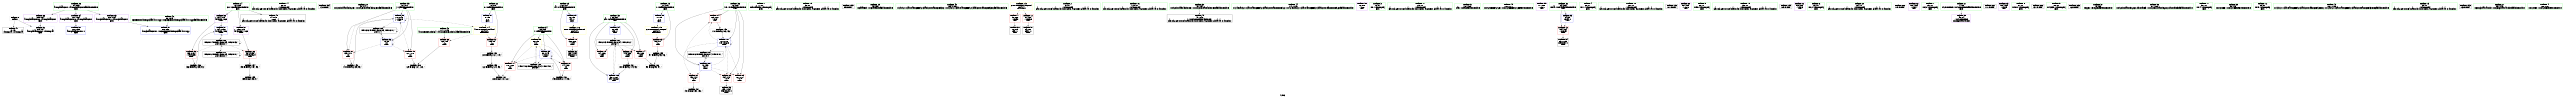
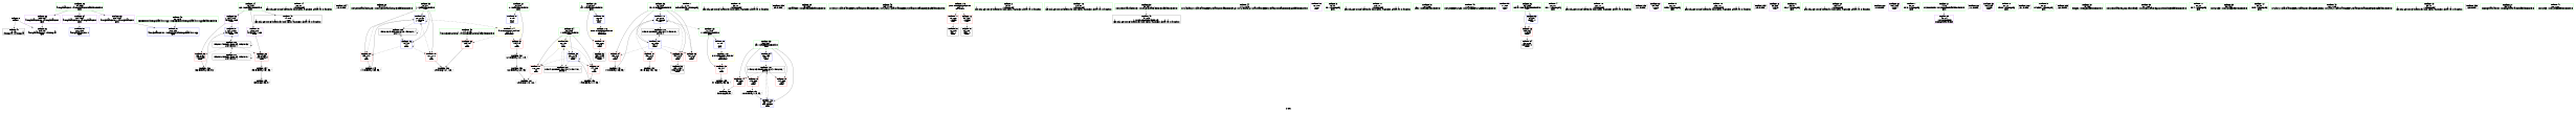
  digraph {
    label=SVFG
    node [color=green shape=record]
    edge [style=solid]
    n1 [color=grey label="{NodeID: 0\nNullPtr}"]
    n2 [color=black label="{NodeID: 47\n2\<--3\ndummyVal\<--dummyVal\n}"]
    n3 [color=blue label="{NodeID: 92\n219\<--3\nllvm.global_ctors_2\<--dummyVal\nGlob }" style=dotted]
    n4 [color=blue label="{NodeID: 97\n134\<--136\narrayidx\<--inc\nmain\n}"]
    n5 [color=black label="{NodeID: 166\nMR_20V_4 = PHI(MR_20V_5, MR_20V_3, )\npts\{150000 \}\n}"]
    n6 [color=red label="{NodeID: 85\n135\<--134\n\<--arrayidx\nmain\n}"]
    n7 [color=red label="{NodeID: 86\n157\<--156\n\<--arrayidx24\nmain\n}"]
    n8 [color=black label="{NodeID: 171\nMR_20V_2 = PHI(MR_20V_3, MR_20V_1, )\npts\{150000 \}\n}"]
    n9 [color=grey label="{NodeID: 156\n136 = Binary(135, 93, )\n}"]
    n10 [color=grey label="{NodeID: 154\n158 = Binary(157, 93, )\n}"]
    n11 [label="{NodeID: 14\n86\<--1\n\<--dummyObj\nCan only get source location for instruction, argument, global var or function.}"]
    n12 [color=black label="{NodeID: 194\n173 = PHI()\n}"]
    n13 [label="{NodeID: 28\n43\<--44\n_ZNSt8ios_base4InitC1Ev\<--_ZNSt8ios_base4InitC1Ev_field_insensitive\n}"]
    n14 [label="{NodeID: 42\n114\<--115\nllvm.memset.p0i8.i64\<--llvm.memset.p0i8.i64_field_insensitive\n}"]
    n15 [color=red label="{NodeID: 68\n128\<--8\n\<--n\nmain\n}"]
    n16 [color=purple label="{NodeID: 56\n134\<--13\narrayidx\<--cnt\nmain\n}"]
    n17 [color=grey label="{NodeID: 153\n122 = Binary(120, 93, )\n}"]
    n18 [color=grey label="{NodeID: 161\n123 = cmp(118, 122, )\n}"]
    n19 [color=red label="{NodeID: 70\n132\<--16\n\<--val\nmain\n}"]
    n20 [color=black label="{NodeID: 52\n133\<--132\nidxprom\<--\nmain\n}"]
    n21 [color=black label="{NodeID: 167\nMR_12V_3 = PHI(MR_12V_4, MR_12V_2, )\npts\{67 \}\n}"]
    n22 [color=red label="{NodeID: 74\n95\<--66\n\<--cas\nmain\n}"]
    n23 [color=red label="{NodeID: 75\n104\<--66\n\<--cas\nmain\n}"]
    n24 [color=red label="{NodeID: 76\n179\<--66\n\<--cas\nmain\n}"]
    n25 [color=blue label="{NodeID: 102\n66\<--180\ncas\<--inc32\nmain\n}"]
    n26 [color=grey label="{NodeID: 160\n98 = cmp(95, 97, )\n}"]
    n27 [color=grey label="{NodeID: 151\n180 = Binary(179, 93, )\n}"]
    n28 [color=red label="{NodeID: 84\n169\<--72\n\<--i19\nmain\n}"]
    n29 [color=grey label="{NodeID: 148\n170 = Binary(169, 93, )\n}"]
    n30 [color=blue label="{NodeID: 101\n72\<--170\ni19\<--inc28\nmain\n}"]
    n31 [color=red label="{NodeID: 81\n150\<--72\n\<--i19\nmain\n}"]
    n32 [color=red label="{NodeID: 82\n154\<--72\n\<--i19\nmain\n}"]
    n33 [color=red label="{NodeID: 83\n161\<--72\n\<--i19\nmain\n}"]
    n34 [color=black label="{NodeID: 170\nMR_18V_2 = PHI(MR_18V_4, MR_18V_1, )\npts\{73 \}\n}"]
    n35 [label="{NodeID: 1\n7\<--1\n__dso_handle\<--dummyObj\nGlob }"]
    n36 [color=blue label="{NodeID: 98\n70\<--140\nj\<--inc15\nmain\n}"]
    n37 [color=red label="{NodeID: 79\n127\<--70\n\<--j\nmain\n}"]
    n38 [color=red label="{NodeID: 80\n139\<--70\n\<--j\nmain\n}"]
    n39 [color=black label="{NodeID: 169\nMR_16V_2 = PHI(MR_16V_3, MR_16V_1, )\npts\{71 \}\n}"]
    n40 [color=yellow label="{NodeID: 174\n4V_1 = ENCHI(MR_4V_0)\npts\{10 \}\nFun[main]}" style=double]
    n41 [color=grey label="{NodeID: 158\n129 = cmp(127, 128, )\n}"]
    n42 [color=grey label="{NodeID: 149\n140 = Binary(139, 93, )\n}"]
    n43 [color=blue label="{NodeID: 96\n70\<--9\nj\<--\nmain\n}"]
    n44 [label="{NodeID: 15\n93\<--1\n\<--dummyObj\nCan only get source location for instruction, argument, global var or function.}"]
    n45 [color=black label="{NodeID: 195\n85 = PHI()\n}"]
    n46 [label="{NodeID: 29\n49\<--50\n__cxa_atexit\<--__cxa_atexit_field_insensitive\n}"]
    n47 [label="{NodeID: 43\n165\<--166\n_ZStlsISt11char_traitsIcEERSt13basic_ostreamIcT_ES5_c\<--_ZStlsISt11char_traitsIcEERSt13basic_ostreamIcT_ES5_c_field_insensitive\n}"]
    n48 [color=purple label="{NodeID: 57\n156\<--13\narrayidx24\<--cnt\nmain\n}"]
    n49 [color=grey label="{NodeID: 159\n159 = cmp(158, 9, )\n}"]
    n50 [color=red label="{NodeID: 71\n75\<--22\n\<--stdin\nmain\n}"]
    n51 [color=black label="{NodeID: 50\n78\<--75\ncall\<--\nmain\n}"]
    n52 [color=black label="{NodeID: 168\nMR_14V_2 = PHI(MR_14V_4, MR_14V_1, )\npts\{69 \}\n}"]
    n53 [color=yellow label="{NodeID: 95\n68\<--9\ni\<--\nmain\n}"]
    n54 [color=blue label="{NodeID: 99\n68\<--145\ni\<--inc17\nmain\n}"]
    n55 [color=red label="{NodeID: 77\n118\<--68\n\<--i\nmain\n}"]
    n56 [color=red label="{NodeID: 78\n144\<--68\n\<--i\nmain\n}"]
    n57 [color=grey label="{NodeID: 150\n145 = Binary(144, 93, )\n}"]
    n58 [label="{NodeID: 2\n9\<--1\n\<--dummyObj\nCan only get source location for instruction, argument, global var or function.}"]
    n59 [label="{NodeID: 16\n112\<--1\n\<--dummyObj\nCan only get source location for instruction, argument, global var or function.}"]
    n60 [label="{NodeID: 30\n48\<--54\n_ZNSt8ios_base4InitD1Ev\<--_ZNSt8ios_base4InitD1Ev_field_insensitive\n}"]
    n61 [color=black label="{NodeID: 49\n47\<--48\n\<--_ZNSt8ios_base4InitD1Ev\nCan only get source location for instruction, argument, global var or function.}"]
    n62 [label="{NodeID: 44\n174\<--175\n_ZSt4endlIcSt11char_traitsIcEERSt13basic_ostreamIT_T0_ES6_\<--_ZSt4endlIcSt11char_traitsIcEERSt13basic_ostreamIT_T0_ES6__field_insensitive\n}"]
    n63 [color=purple label="{NodeID: 58\n76\<--18\n\<--.str\nmain\n}"]
    n64 [color=grey label="{NodeID: 155\n97 = Binary(93, 96, )\n}"]
    n65 [color=red label="{NodeID: 72\n81\<--27\n\<--stdout\nmain\n}"]
    n66 [color=black label="{NodeID: 51\n84\<--81\ncall1\<--\nmain\n}"]
    n67 [label="{NodeID: 3\n18\<--1\n.str\<--dummyObj\nGlob }"]
    n68 [color=blue label="{NodeID: 100\n72\<--93\ni19\<--\nmain\n}"]
    n69 [color=grey label="{NodeID: 157\n151 = cmp(150, 152, )\n}"]
    n70 [color=black label="{NodeID: 53\n155\<--154\nidxprom23\<--\nmain\n}"]
    n71 [label="{NodeID: 17\n113\<--1\n\<--dummyObj\nCan only get source location for instruction, argument, global var or function.}"]
    n72 [label="{NodeID: 31\n61\<--62\nmain\<--main_field_insensitive\n}"]
    n73 [label="{NodeID: 45\n176\<--177\n_ZNSolsEPFRSoS_E\<--_ZNSolsEPFRSoS_E_field_insensitive\n}"]
    n74 [color=purple label="{NodeID: 59\n77\<--20\n\<--.str.1\nmain\n}"]
    n75 [color=red label="{NodeID: 73\n183\<--64\n\<--retval\nmain\n}"]
    n76 [color=black label="{NodeID: 54\n63\<--183\nmain_ret\<--\nmain\n}"]
    n77 [color=blue label="{NodeID: 87\n8\<--9\nn\<--\nGlob }"]
    n78 [color=red label="{NodeID: 67\n119\<--8\n\<--n\nmain\n}"]
    n79 [color=grey label="{NodeID: 152\n120 = Binary(121, 119, )\n}"]
    n80 [label="{NodeID: 4\n20\<--1\n.str.1\<--dummyObj\nGlob }"]
    n81 [label="{NodeID: 18\n121\<--1\n\<--dummyObj\nCan only get source location for instruction, argument, global var or function.}"]
    n82 [color=black label="{NodeID: 198\n101 = PHI()\n}"]
    n83 [label="{NodeID: 32\n64\<--65\nretval\<--retval_field_insensitive\nmain\n}"]
    n84 [color=blue label="{NodeID: 93\n64\<--9\nretval\<--\nmain\n}"]
    n85 [label="{NodeID: 46\n36\<--213\n_GLOBAL__sub_I_ngochai94_1_1.cpp\<--_GLOBAL__sub_I_ngochai94_1_1.cpp_field_insensitive\n}"]
    n86 [color=blue label="{NodeID: 91\n218\<--36\nllvm.global_ctors_1\<--_GLOBAL__sub_I_ngochai94_1_1.cpp\nGlob }"]
    n87 [color=purple label="{NodeID: 60\n82\<--23\n\<--.str.2\nmain\n}"]
    n88 [color=blue label="{NodeID: 88\n11\<--9\nt\<--\nGlob }"]
    n89 [color=yellow label="{NodeID: 175\n6V_1 = ENCHI(MR_6V_0)\npts\{12 \}\nFun[main]}" style=double]
    n90 [color=red label="{NodeID: 69\n96\<--11\n\<--t\nmain\n}"]
    n91 [label="{NodeID: 5\n22\<--1\nstdin\<--dummyObj\nGlob }"]
    n92 [label="{NodeID: 19\n152\<--1\n\<--dummyObj\nCan only get source location for instruction, argument, global var or function.}"]
    n93 [color=black label="{NodeID: 199\n105 = PHI()\n}"]
    n94 [label="{NodeID: 33\n66\<--67\ncas\<--cas_field_insensitive\nmain\n}"]
    n95 [color=blue label="{NodeID: 94\n66\<--93\ncas\<--\nmain\n}"]
    n96 [color=purple label="{NodeID: 61\n83\<--25\n\<--.str.3\nmain\n}"]
    n97 [color=blue label="{NodeID: 89\n16\<--9\nval\<--\nGlob }"]
    n98 [color=yellow label="{NodeID: 176\n8V_1 = ENCHI(MR_8V_0)\npts\{17 \}\nFun[main]}" style=double]
    n99 [label="{NodeID: 6\n23\<--1\n.str.2\<--dummyObj\nGlob }"]
    n100 [label="{NodeID: 20\n164\<--1\n\<--dummyObj\nCan only get source location for instruction, argument, global var or function.}"]
    n101 [color=grey label="{NodeID: 200\n109 = PHI()\n}"]
    n102 [label="{NodeID: 34\n68\<--69\ni\<--i_field_insensitive\nmain\n}"]
    n103 [color=black label="{NodeID: 48\n14\<--13\n\<--cnt\nCan only get source location for instruction, argument, global var or function.}"]
    n104 [color=purple label="{NodeID: 62\n100\<--30\n\<--.str.4\nmain\n}"]
    n105 [color=yellow label="{NodeID: 173\n2V_1 = ENCHI(MR_2V_0)\npts\{1 \}\nFun[main]}" style=double]
    n106 [color=blue label="{NodeID: 90\n217\<--35\nllvm.global_ctors_0\<--\nGlob }"]
    n107 [label="{NodeID: 7\n25\<--1\n.str.3\<--dummyObj\nGlob }"]
    n108 [label="{NodeID: 21\n4\<--6\n_ZStL8__ioinit\<--_ZStL8__ioinit_field_insensitive\nGlob }"]
    n109 [color=purple label="{NodeID: 55\n45\<--4\n\<--_ZStL8__ioinit\n__cxx_global_var_init\n}"]
    n110 [color=black label="{NodeID: 201\n110 = PHI()\n}"]
    n111 [label="{NodeID: 35\n70\<--71\nj\<--j_field_insensitive\nmain\n}"]
    n112 [color=purple label="{NodeID: 63\n108\<--32\n\<--.str.5\nmain\n}"]
    n113 [label="{NodeID: 8\n27\<--1\nstdout\<--dummyObj\nGlob }"]
    n114 [label="{NodeID: 22\n8\<--10\nn\<--n_field_insensitive\nGlob }"]
    n115 [color=black label="{NodeID: 202\n131 = PHI()\n}"]
    n116 [label="{NodeID: 36\n72\<--73\ni19\<--i19_field_insensitive\nmain\n}"]
    n117 [color=purple label="{NodeID: 64\n217\<--34\nllvm.global_ctors_0\<--llvm.global_ctors\nGlob }"]
    n118 [label="{NodeID: 9\n28\<--1\n_ZSt3cin\<--dummyObj\nGlob }"]
    n119 [label="{NodeID: 23\n11\<--12\nt\<--t_field_insensitive\nGlob }"]
    n120 [color=black label="{NodeID: 203\n162 = PHI()\n}"]
    n121 [label="{NodeID: 37\n79\<--80\nfreopen\<--freopen_field_insensitive\n}"]
    n122 [color=purple label="{NodeID: 65\n218\<--34\nllvm.global_ctors_1\<--llvm.global_ctors\nGlob }"]
    n123 [label="{NodeID: 24\n13\<--15\ncnt\<--cnt_field_insensitive\nGlob }"]
    n124 [label="{NodeID: 38\n87\<--88\n_ZNSt8ios_base15sync_with_stdioEb\<--_ZNSt8ios_base15sync_with_stdioEb_field_insensitive\n}"]
    n125 [color=purple label="{NodeID: 66\n219\<--34\nllvm.global_ctors_2\<--llvm.global_ctors\nGlob }"]
    n126 [label="{NodeID: 11\n30\<--1\n.str.4\<--dummyObj\nGlob }"]
    n127 [label="{NodeID: 25\n16\<--17\nval\<--val_field_insensitive\nGlob }"]
    n128 [label="{NodeID: 39\n90\<--91\n_ZNSirsERi\<--_ZNSirsERi_field_insensitive\n}"]
    n129 [label="{NodeID: 12\n32\<--1\n.str.5\<--dummyObj\nGlob }"]
    n130 [label="{NodeID: 26\n34\<--38\nllvm.global_ctors\<--llvm.global_ctors_field_insensitive\nGlob }"]
    n131 [label="{NodeID: 40\n102\<--103\n_ZStlsISt11char_traitsIcEERSt13basic_ostreamIcT_ES5_PKc\<--_ZStlsISt11char_traitsIcEERSt13basic_ostreamIcT_ES5_PKc_field_insensitive\n}"]
    n132 [label="{NodeID: 13\n35\<--1\n\<--dummyObj\nCan only get source location for instruction, argument, global var or function.}"]
    n133 [color=black label="{NodeID: 193\n163 = PHI()\n}"]
    n134 [label="{NodeID: 27\n39\<--40\n__cxx_global_var_init\<--__cxx_global_var_init_field_insensitive\n}"]
    n135 [label="{NodeID: 41\n106\<--107\n_ZNSolsEi\<--_ZNSolsEi_field_insensitive\n}"]
    n1 -> n2
    n1 -> n3
    n4 -> n5 [style=dashed]
    n5 -> n4 [style=dashed]
    n5 -> n5 [style=dashed]
    n5 -> n6 [style=dashed]
    n5 -> n7 [style=dashed]
    n5 -> n8 [style=dashed]
    n6 -> n9
    n7 -> n10
    n8 -> n5 [style=dashed]
    n8 -> n8 [style=dashed]
    n9 -> n4
    n10 -> n49
    n14 -> n15
    n15 -> n41
    n16 -> n4
    n16 -> n6
    n17 -> n18
    n19 -> n20
    n21 -> n22 [style=dashed]
    n21 -> n23 [style=dashed]
    n21 -> n24 [style=dashed]
    n21 -> n25 [style=dashed]
    n22 -> n26
    n24 -> n27
    n25 -> n21 [style=dashed]
    n27 -> n25
    n28 -> n29
    n29 -> n30
-   n30 -> n28 [style=dashed]
+   n30 -> n119 [style=dashed]
    n30 -> n30 [style=dashed]
    n30 -> n31 [style=dashed]
    n30 -> n32 [style=dashed]
    n30 -> n33 [style=dashed]
    n30 -> n34 [style=dashed]
    n31 -> n69
    n32 -> n70
    n34 -> n68 [style=dashed]
    n36 -> n36 [style=dashed]
    n36 -> n37 [style=dashed]
    n36 -> n38 [style=dashed]
    n36 -> n39 [style=dashed]
    n36 -> n40 [style=dashed]
    n37 -> n41
    n38 -> n42
    n39 -> n39 [style=dashed]
    n39 -> n43 [style=dashed]
    n40 -> n15 [style=dashed]
    n40 -> n78 [style=dashed]
    n42 -> n36
    n43 -> n36 [style=dashed]
    n43 -> n37 [style=dashed]
    n43 -> n38 [style=dashed]
    n43 -> n39 [style=dashed]
    n43 -> n43 [style=dashed]
    n48 -> n7
    n50 -> n51
    n52 -> n53 [style=dashed]
    n53 -> n52 [style=dashed]
    n53 -> n54 [style=dashed]
    n53 -> n55 [style=dashed]
    n53 -> n56 [style=dashed]
    n54 -> n52 [style=dashed]
    n54 -> n54 [style=dashed]
    n54 -> n55 [style=dashed]
    n54 -> n56 [style=dashed]
    n55 -> n18 [style=dashed]
    n56 -> n57
    n57 -> n54
    n60 -> n61
    n64 -> n26
    n65 -> n66
    n68 -> n28 [style=dashed]
    n68 -> n30 [style=dashed]
    n68 -> n31 [style=dashed]
    n68 -> n32 [style=dashed]
    n68 -> n33 [style=dashed]
    n68 -> n34 [style=dashed]
    n75 -> n76
    n77 -> n40 [style=dashed]
    n78 -> n79
    n79 -> n17
    n83 -> n75
    n83 -> n84
    n84 -> n75 [style=dashed]
    n85 -> n86
    n88 -> n89 [style=dashed]
    n89 -> n90 [style=dashed]
    n90 -> n64
    n94 -> n22
    n94 -> n23
    n94 -> n24
    n94 -> n25
    n94 -> n95
    n95 -> n21 [style=dashed]
    n97 -> n98 [style=dashed]
    n98 -> n19 [style=dashed]
    n102 -> n53
    n102 -> n54
    n102 -> n55
    n102 -> n56
    n105 -> n50 [style=dashed]
    n105 -> n65 [style=dashed]
    n108 -> n109
    n111 -> n36
    n111 -> n37
    n111 -> n38
    n111 -> n43
    n114 -> n77
    n114 -> n78
    n116 -> n28
    n116 -> n30
    n116 -> n32
    n116 -> n33
    n116 -> n68
    n117 -> n106
    n119 -> n88
    n119 -> n90
    n122 -> n86
    n123 -> n16
    n123 -> n48
    n123 -> n103
    n125 -> n3
    n127 -> n19
    n127 -> n97
    n130 -> n117
    n130 -> n122
    n130 -> n125
  }
